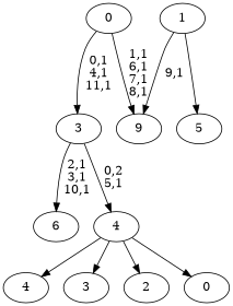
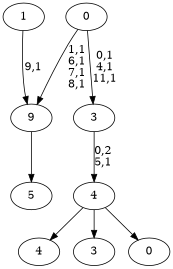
  digraph {
-   n1 [label=6]
    n2 [label=5]
    n3 [label=4]
    n4 [label=3]
-   n5 [label=2]
    n6 [label=1]
    9
    n8 [label=0]
    4
    3
    0
    n6 -> 9 [label="9,1"]
-   n6 -> n2
+   9 -> n2
    4 -> n3
    4 -> n4
-   4 -> n5
    4 -> n8
-   3 -> n1 [label="2,1\n3,1\n10,1"]
    3 -> 4 [label="0,2\n5,1"]
    0 -> 9 [label="1,1\n6,1\n7,1\n8,1"]
    0 -> 3 [label="0,1\n4,1\n11,1"]
  }
